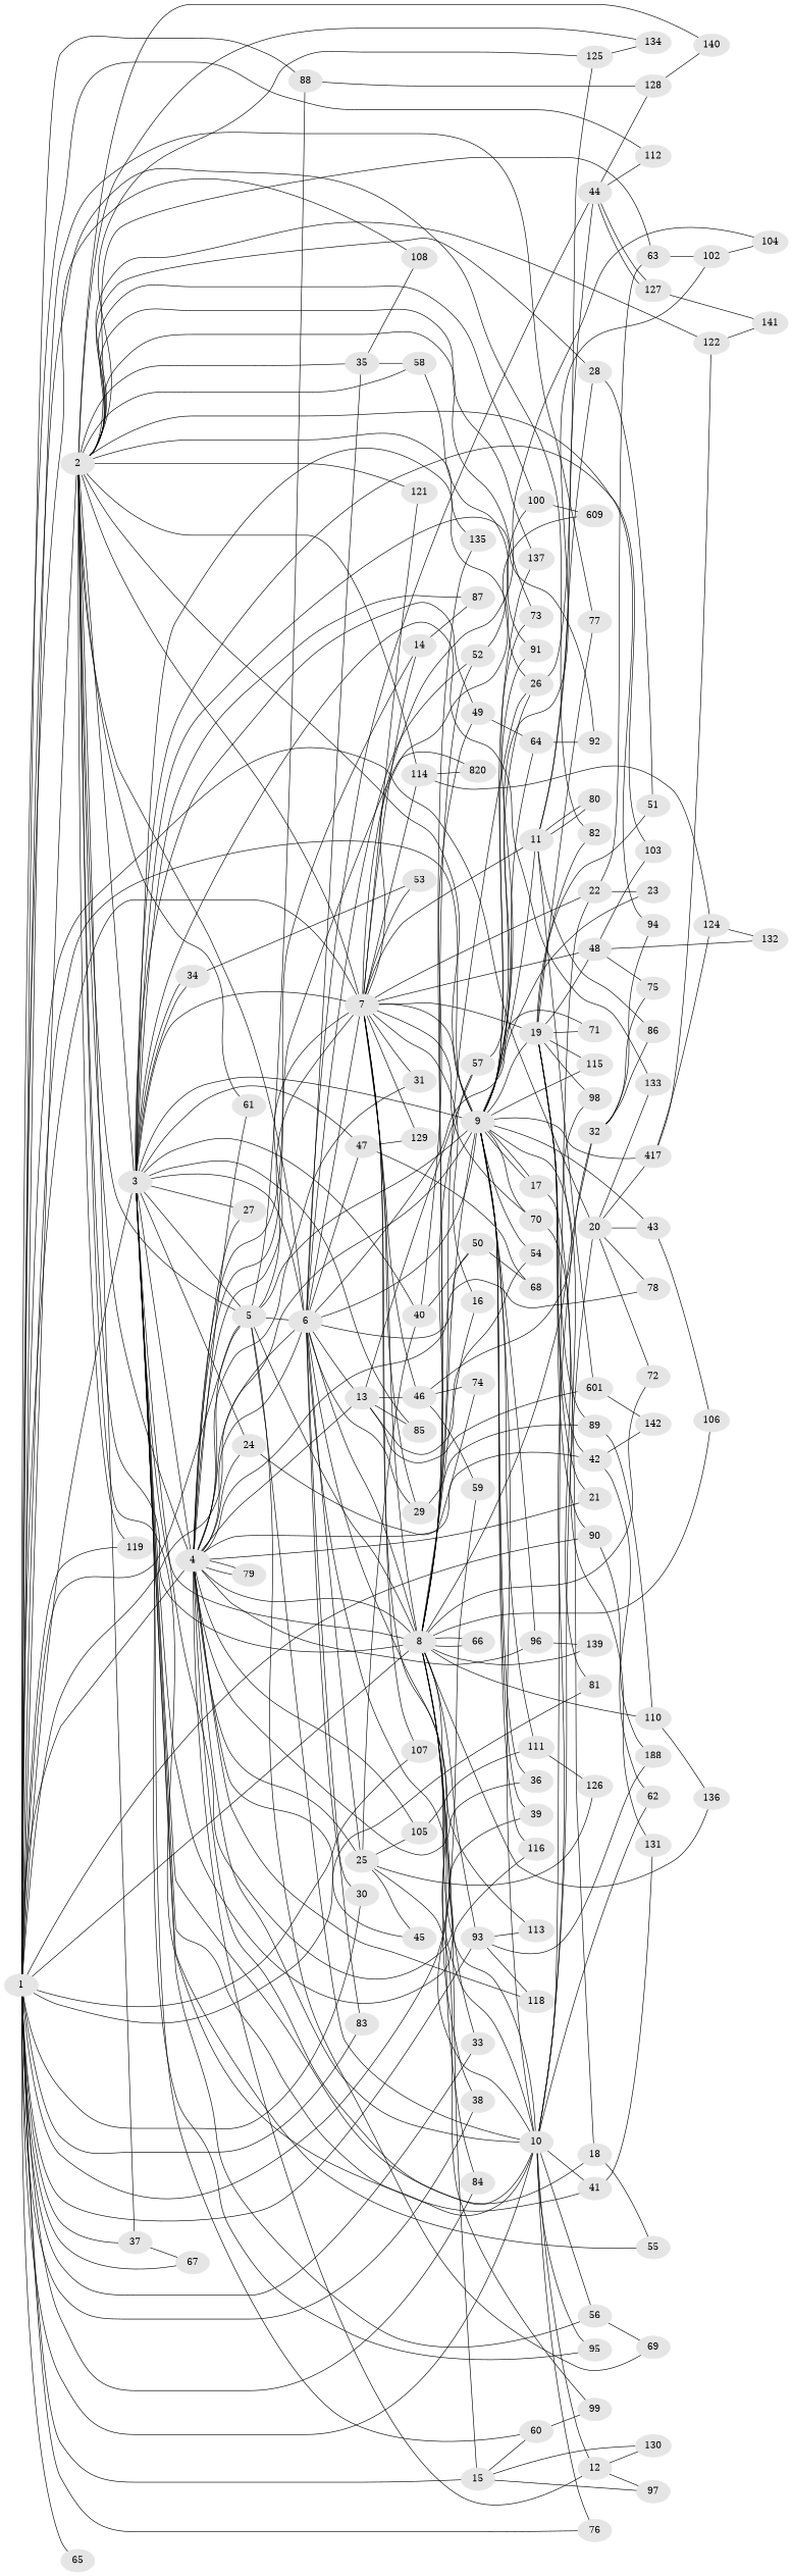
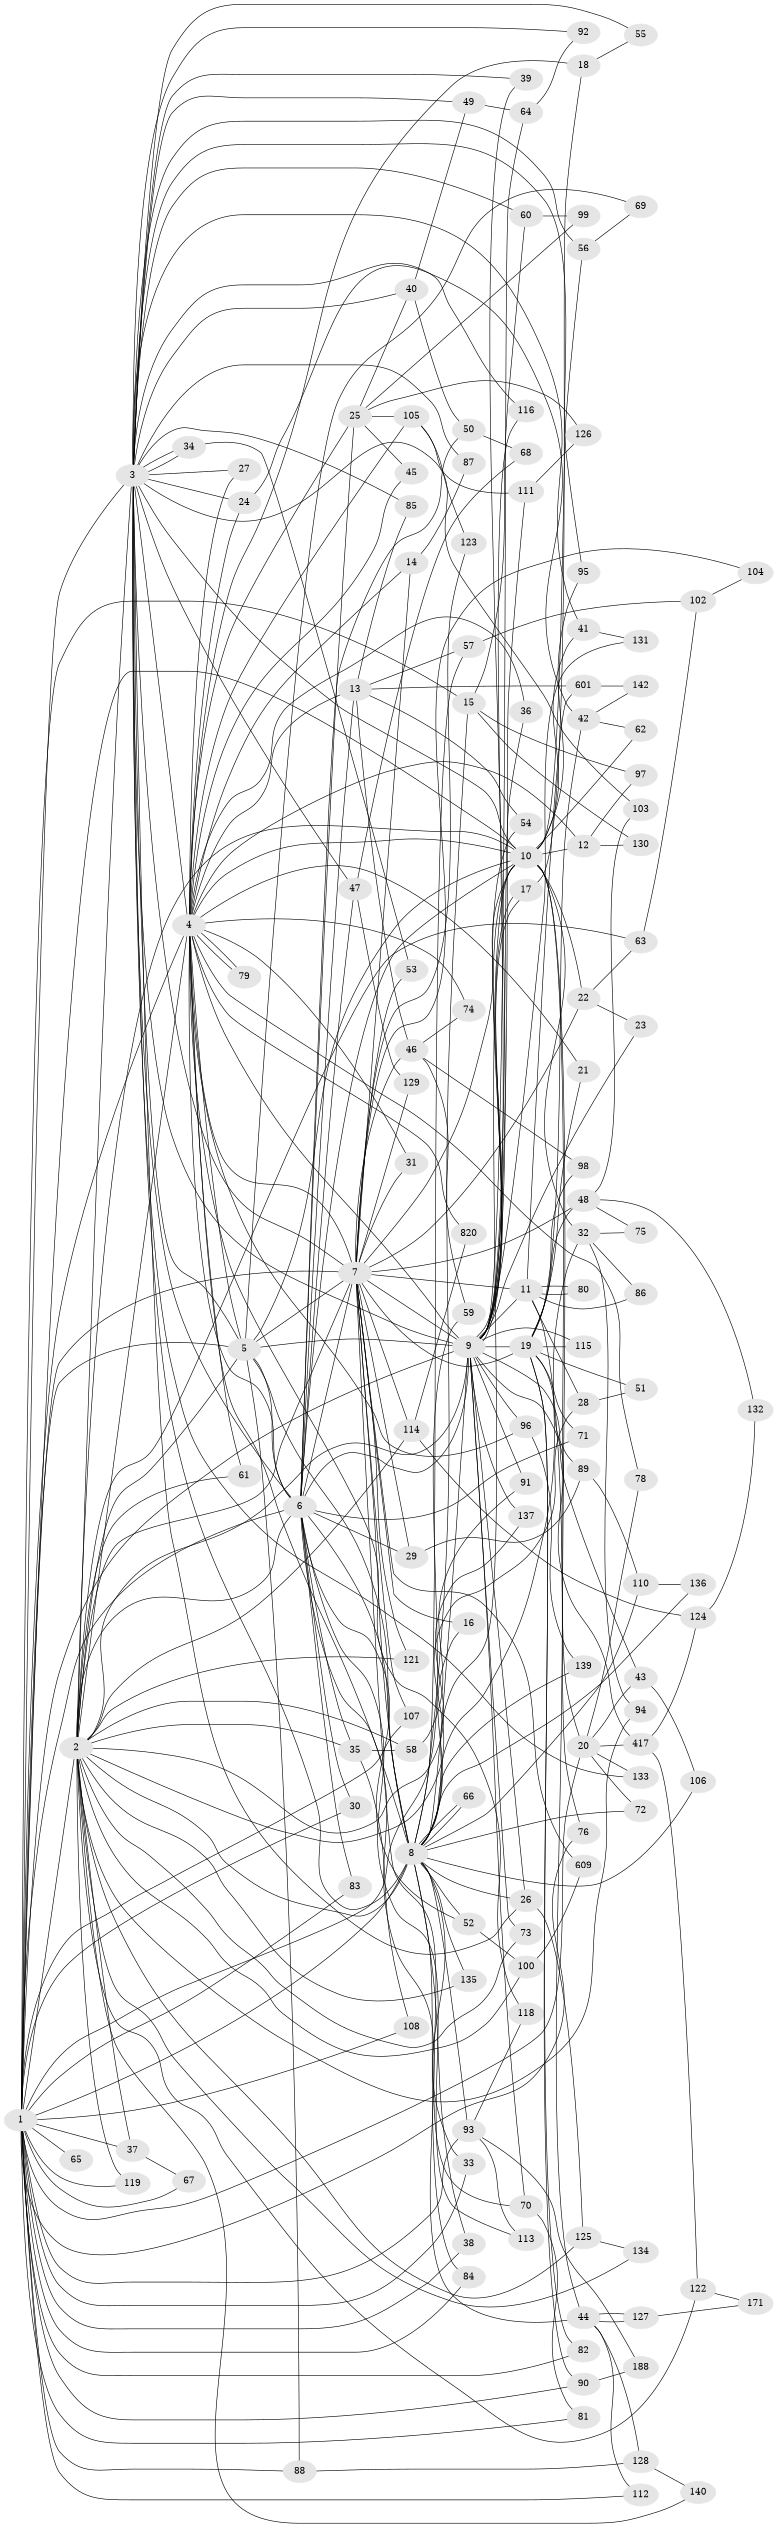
  graph {
    rankdir=LR
    node [color=gray90 style=filled]
    1
    2
    3
    4
    5
    6
    7
    8
    9
    10
    15
    20
    30
    33
    37
    38
    59
    65
    67
    76
-   77
    81
    82
    83
    84
    88
    90
    93
    107
    108
    112
    119
    28
    35
    58
    61
    63
    73
    94
    100
    114
    121
    122
    125
    134
    135
    137
    140
    24
    26
    27
    34
    39
    40
    41
    47
    49
    55
    56
    60
    85
    87
    92
    95
    103
    116
    133
    12
    13
    14
    18
    21
    25
    31
    36
    45
    74
    78
    79
    96
    105
    118
    n83 [label=820]
    69
    29
    44
    50
    52
    71
    113
    11
    16
    19
    22
    46
    48
    53
    70
    104
    n100 [label=609]
+   123
    129
    32
    57
    66
    72
    106
    110
    136
    139
    17
    23
    43
    54
    64
    91
    111
    115
    n119 [label=417]
    131
    62
    97
    130
    128
    n125 [label=188]
    51
    102
    124
-   141
+   141 [label=171]
    42
    68
    99
    n133 [label=601]
    126
    89
    127
    80
    86
    98
    75
    132
    142
    1 -- 2
    1 -- 3
    1 -- 4
    1 -- 5
    1 -- 6
    1 -- 7
    1 -- 8
    1 -- 9
    1 -- 10
    1 -- 15
    1 -- 20
    1 -- 30
    1 -- 33
    1 -- 37
    1 -- 38
    1 -- 59
    1 -- 65
    1 -- 67
    1 -- 76
-   1 -- 77
    1 -- 81
    1 -- 82
    1 -- 83
    1 -- 84
    1 -- 88
    1 -- 90
    1 -- 93
    1 -- 107
    1 -- 108
    1 -- 112
    1 -- 119
    2 -- 3
    2 -- 4
    2 -- 5
    2 -- 6
    2 -- 7
    2 -- 8
    2 -- 9
    2 -- 10
    2 -- 37
    2 -- 119
    2 -- 28
    2 -- 35
    2 -- 58
    2 -- 61
    2 -- 63
    2 -- 73
    2 -- 94
    2 -- 100
    2 -- 114
    2 -- 121
    2 -- 122
    2 -- 125
    2 -- 134
    2 -- 135
    2 -- 137
    2 -- 140
    3 -- 4
    3 -- 5
    3 -- 6
    3 -- 7
    3 -- 8
    3 -- 9
    3 -- 10
    3 -- 24
    3 -- 26
    3 -- 27
    3 -- 34
    3 -- 34
    3 -- 39
    3 -- 40
    3 -- 41
    3 -- 47
    3 -- 49
    3 -- 55
    3 -- 56
    3 -- 60
    3 -- 85
    3 -- 87
    3 -- 92
    3 -- 95
    3 -- 103
    3 -- 116
    3 -- 133
    4 -- 5
    4 -- 6
    4 -- 7
    4 -- 8
    4 -- 9
    4 -- 10
    4 -- 61
    4 -- 24
    4 -- 27
    4 -- 12
    4 -- 13
    4 -- 14
    4 -- 18
    4 -- 21
    4 -- 25
    4 -- 31
    4 -- 36
    4 -- 45
    4 -- 74
    4 -- 78
    4 -- 79
    4 -- 79
    4 -- 96
    4 -- 105
    4 -- 118
    4 -- n83
    5 -- 6
    5 -- 7
    5 -- 8
    5 -- 9
    5 -- 10
    5 -- 88
    5 -- 69
    6 -- 7
    6 -- 8
    6 -- 9
    6 -- 10
    6 -- 30
    6 -- 83
    6 -- 35
    6 -- 47
    6 -- 13
    6 -- 25
    6 -- 29
    6 -- 44
    6 -- 50
    6 -- 52
    6 -- 71
    6 -- 113
    7 -- 8
    7 -- 9
    7 -- 10
    7 -- 107
    7 -- 114
    7 -- 121
    7 -- 14
    7 -- 31
    7 -- 29
    7 -- 11
    7 -- 16
    7 -- 19
    7 -- 22
    7 -- 46
    7 -- 48
    7 -- 53
    7 -- 70
    7 -- 104
    7 -- n100
+   7 -- 123
    7 -- 129
    8 -- 9
    8 -- 10
    8 -- 15
    8 -- 33
    8 -- 38
    8 -- 84
    8 -- 93
    8 -- 135
    8 -- 26
    8 -- 52
    8 -- 16
    8 -- 32
    8 -- 57
    8 -- 66
    8 -- 66
    8 -- 72
    8 -- 106
    8 -- 110
    8 -- 136
    8 -- 139
    9 -- 10
    9 -- 73
    9 -- 137
    9 -- 26
    9 -- 39
    9 -- 116
    9 -- 36
    9 -- 96
    9 -- 11
    9 -- 19
    9 -- 70
    9 -- 17
    9 -- 17
    9 -- 23
    9 -- 43
    9 -- 54
    9 -- 64
    9 -- 91
    9 -- 111
    9 -- 115
    9 -- n119
    9 -- 131
    10 -- 20
    10 -- 76
    10 -- 41
    10 -- 56
    10 -- 95
    10 -- 12
    10 -- 22
    10 -- 32
    10 -- 62
    15 -- 60
    15 -- 97
    15 -- 130
    20 -- 133
    20 -- 78
    20 -- 72
    20 -- 43
    20 -- n119
    37 -- 67
    88 -- 128
    90 -- n125
    93 -- 118
    93 -- 113
    93 -- n125
    28 -- 51
    35 -- 108
    35 -- 58
    58 -- 91
    63 -- 102
    100 -- n100
    114 -- n83
    114 -- 124
    122 -- 141
    125 -- 134
    24 -- 42
    26 -- 125
    34 -- 53
    40 -- 49
    40 -- 50
    41 -- 131
    47 -- 129
    47 -- 68
    49 -- 64
    56 -- 69
    60 -- 99
    12 -- 97
    12 -- 130
    13 -- 85
    13 -- 46
    13 -- 57
    13 -- 54
    13 -- n133
    14 -- 87
    18 -- 55
    25 -- 40
    25 -- 45
    25 -- 105
    25 -- 99
    25 -- 126
    96 -- 139
+   105 -- 123
    105 -- 111
    29 -- 89
    44 -- 112
    44 -- 128
    44 -- 127
    44 -- 127
    50 -- 68
    52 -- 100
    11 -- 28
    11 -- 44
    11 -- n133
    11 -- 80
    11 -- 80
    11 -- 86
-   19 -- 77
    19 -- 82
    19 -- 90
    19 -- 21
    19 -- 71
    19 -- 48
    19 -- 115
    19 -- 51
    19 -- 42
    19 -- 89
    19 -- 98
    22 -- 63
    22 -- 23
    46 -- 59
    46 -- 74
    46 -- 98
    48 -- 103
    48 -- 75
    48 -- 132
    70 -- 81
    32 -- 94
    32 -- 86
    32 -- 75
    57 -- 102
    110 -- 136
    17 -- 18
    43 -- 106
    64 -- 92
    111 -- 126
    n119 -- 122
    n119 -- 124
    128 -- 140
    102 -- 104
    124 -- 132
    42 -- 62
    42 -- 142
    n133 -- 142
    89 -- 110
    127 -- 141
  }
